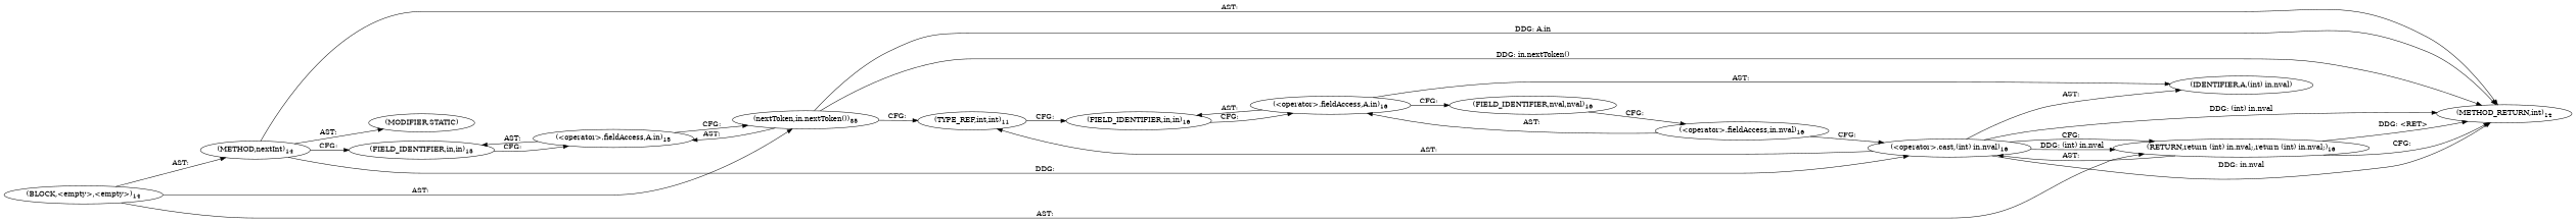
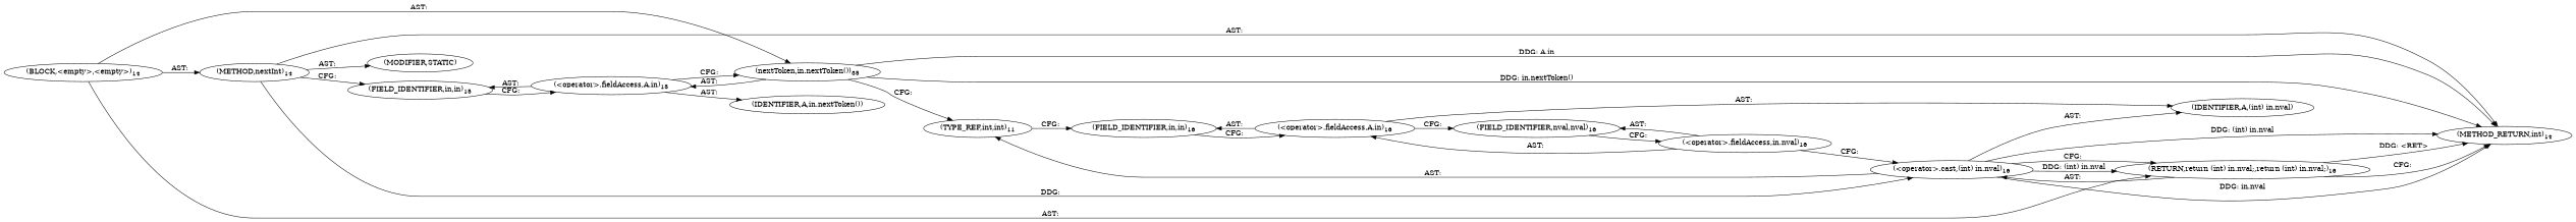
  digraph {
    rankdir=LR
    n1 [label=<(METHOD,nextInt)<SUB>14</SUB>>]
    n2 [label=<(FIELD_IDENTIFIER,in,in)<SUB>15</SUB>>]
    n3 [label=<(&lt;operator&gt;.cast,(int) in.nval)<SUB>16</SUB>>]
    n4 [label=<(MODIFIER,STATIC)>]
    n5 [label=<(METHOD_RETURN,int)<SUB>14</SUB>>]
    n6 [label=<(BLOCK,&lt;empty&gt;,&lt;empty&gt;)<SUB>14</SUB>>]
    n7 [label=<(nextToken,in.nextToken())<SUB>35</SUB>>]
    n8 [label=<(RETURN,return (int) in.nval;,return (int) in.nval;)<SUB>16</SUB>>]
    n9 [label=<(&lt;operator&gt;.fieldAccess,A.in)<SUB>15</SUB>>]
    n10 [label=<(TYPE_REF,int,int)<SUB>11</SUB>>]
    n11 [label=<(IDENTIFIER,A,(int) in.nval)>]
+   n12 [label=<(IDENTIFIER,A,in.nextToken())>]
    n13 [label=<(FIELD_IDENTIFIER,in,in)<SUB>16</SUB>>]
    n14 [label=<(&lt;operator&gt;.fieldAccess,in.nval)<SUB>16</SUB>>]
    n15 [label=<(&lt;operator&gt;.fieldAccess,A.in)<SUB>16</SUB>>]
    n16 [label=<(FIELD_IDENTIFIER,nval,nval)<SUB>16</SUB>>]
    n1 -> n2 [label="CFG: "]
    n1 -> n3 [label="DDG: "]
    n1 -> n4 [label="AST: "]
    n1 -> n5 [label="AST: "]
    n2 -> n9 [label="CFG: "]
    n3 -> n5 [label="DDG: in.nval"]
    n3 -> n5 [label="DDG: (int) in.nval"]
    n3 -> n8 [label="CFG: "]
    n3 -> n8 [label="DDG: (int) in.nval"]
    n3 -> n10 [label="AST: "]
    n3 -> n11 [label="AST: "]
    n6 -> n1 [label="AST: "]
    n6 -> n7 [label="AST: "]
    n6 -> n8 [label="AST: "]
    n7 -> n5 [label="DDG: A.in"]
    n7 -> n5 [label="DDG: in.nextToken()"]
    n7 -> n9 [label="AST: "]
    n7 -> n10 [label="CFG: "]
    n8 -> n3 [label="AST: "]
    n8 -> n5 [label="CFG: "]
    n8 -> n5 [label="DDG: &lt;RET&gt;"]
    n9 -> n2 [label="AST: "]
    n9 -> n7 [label="CFG: "]
+   n9 -> n12 [label="AST: "]
    n10 -> n13 [label="CFG: "]
    n13 -> n15 [label="CFG: "]
    n14 -> n3 [label="CFG: "]
    n14 -> n15 [label="AST: "]
+   n14 -> n16 [label="AST: "]
    n15 -> n11 [label="AST: "]
    n15 -> n13 [label="AST: "]
    n15 -> n16 [label="CFG: "]
    n16 -> n14 [label="CFG: "]
  }
